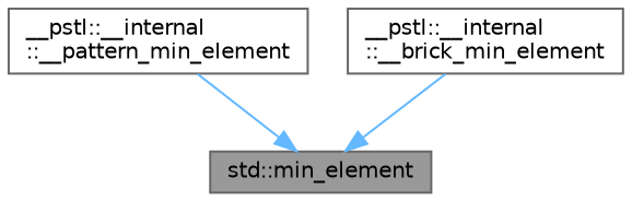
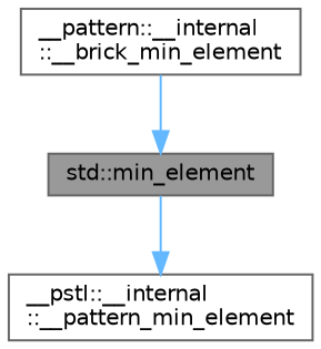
  digraph {
    rankdir=TB
    node [color=grey40 fillcolor=white fontname=Helvetica fontsize=10 shape=box style=filled]
    edge [color=steelblue1 fontname=Helvetica fontsize=10 labelfontname=Helvetica labelfontsize=10 style=solid]
    n1 [color=gray40 fillcolor=grey60 fontcolor=black height=0.2 label="std::min_element" width=0.4]
    n2 [height=0.2 label="__pstl::__internal\l::__pattern_min_element" width=0.4]
-   n3 [height=0.2 label="__pstl::__internal\l::__brick_min_element" width=0.4]
-   n2 -> n1
+   n3 [height=0.2 label="__pattern::__internal\l::__brick_min_element" width=0.4]
+   n1 -> n2
    n3 -> n1
  }
